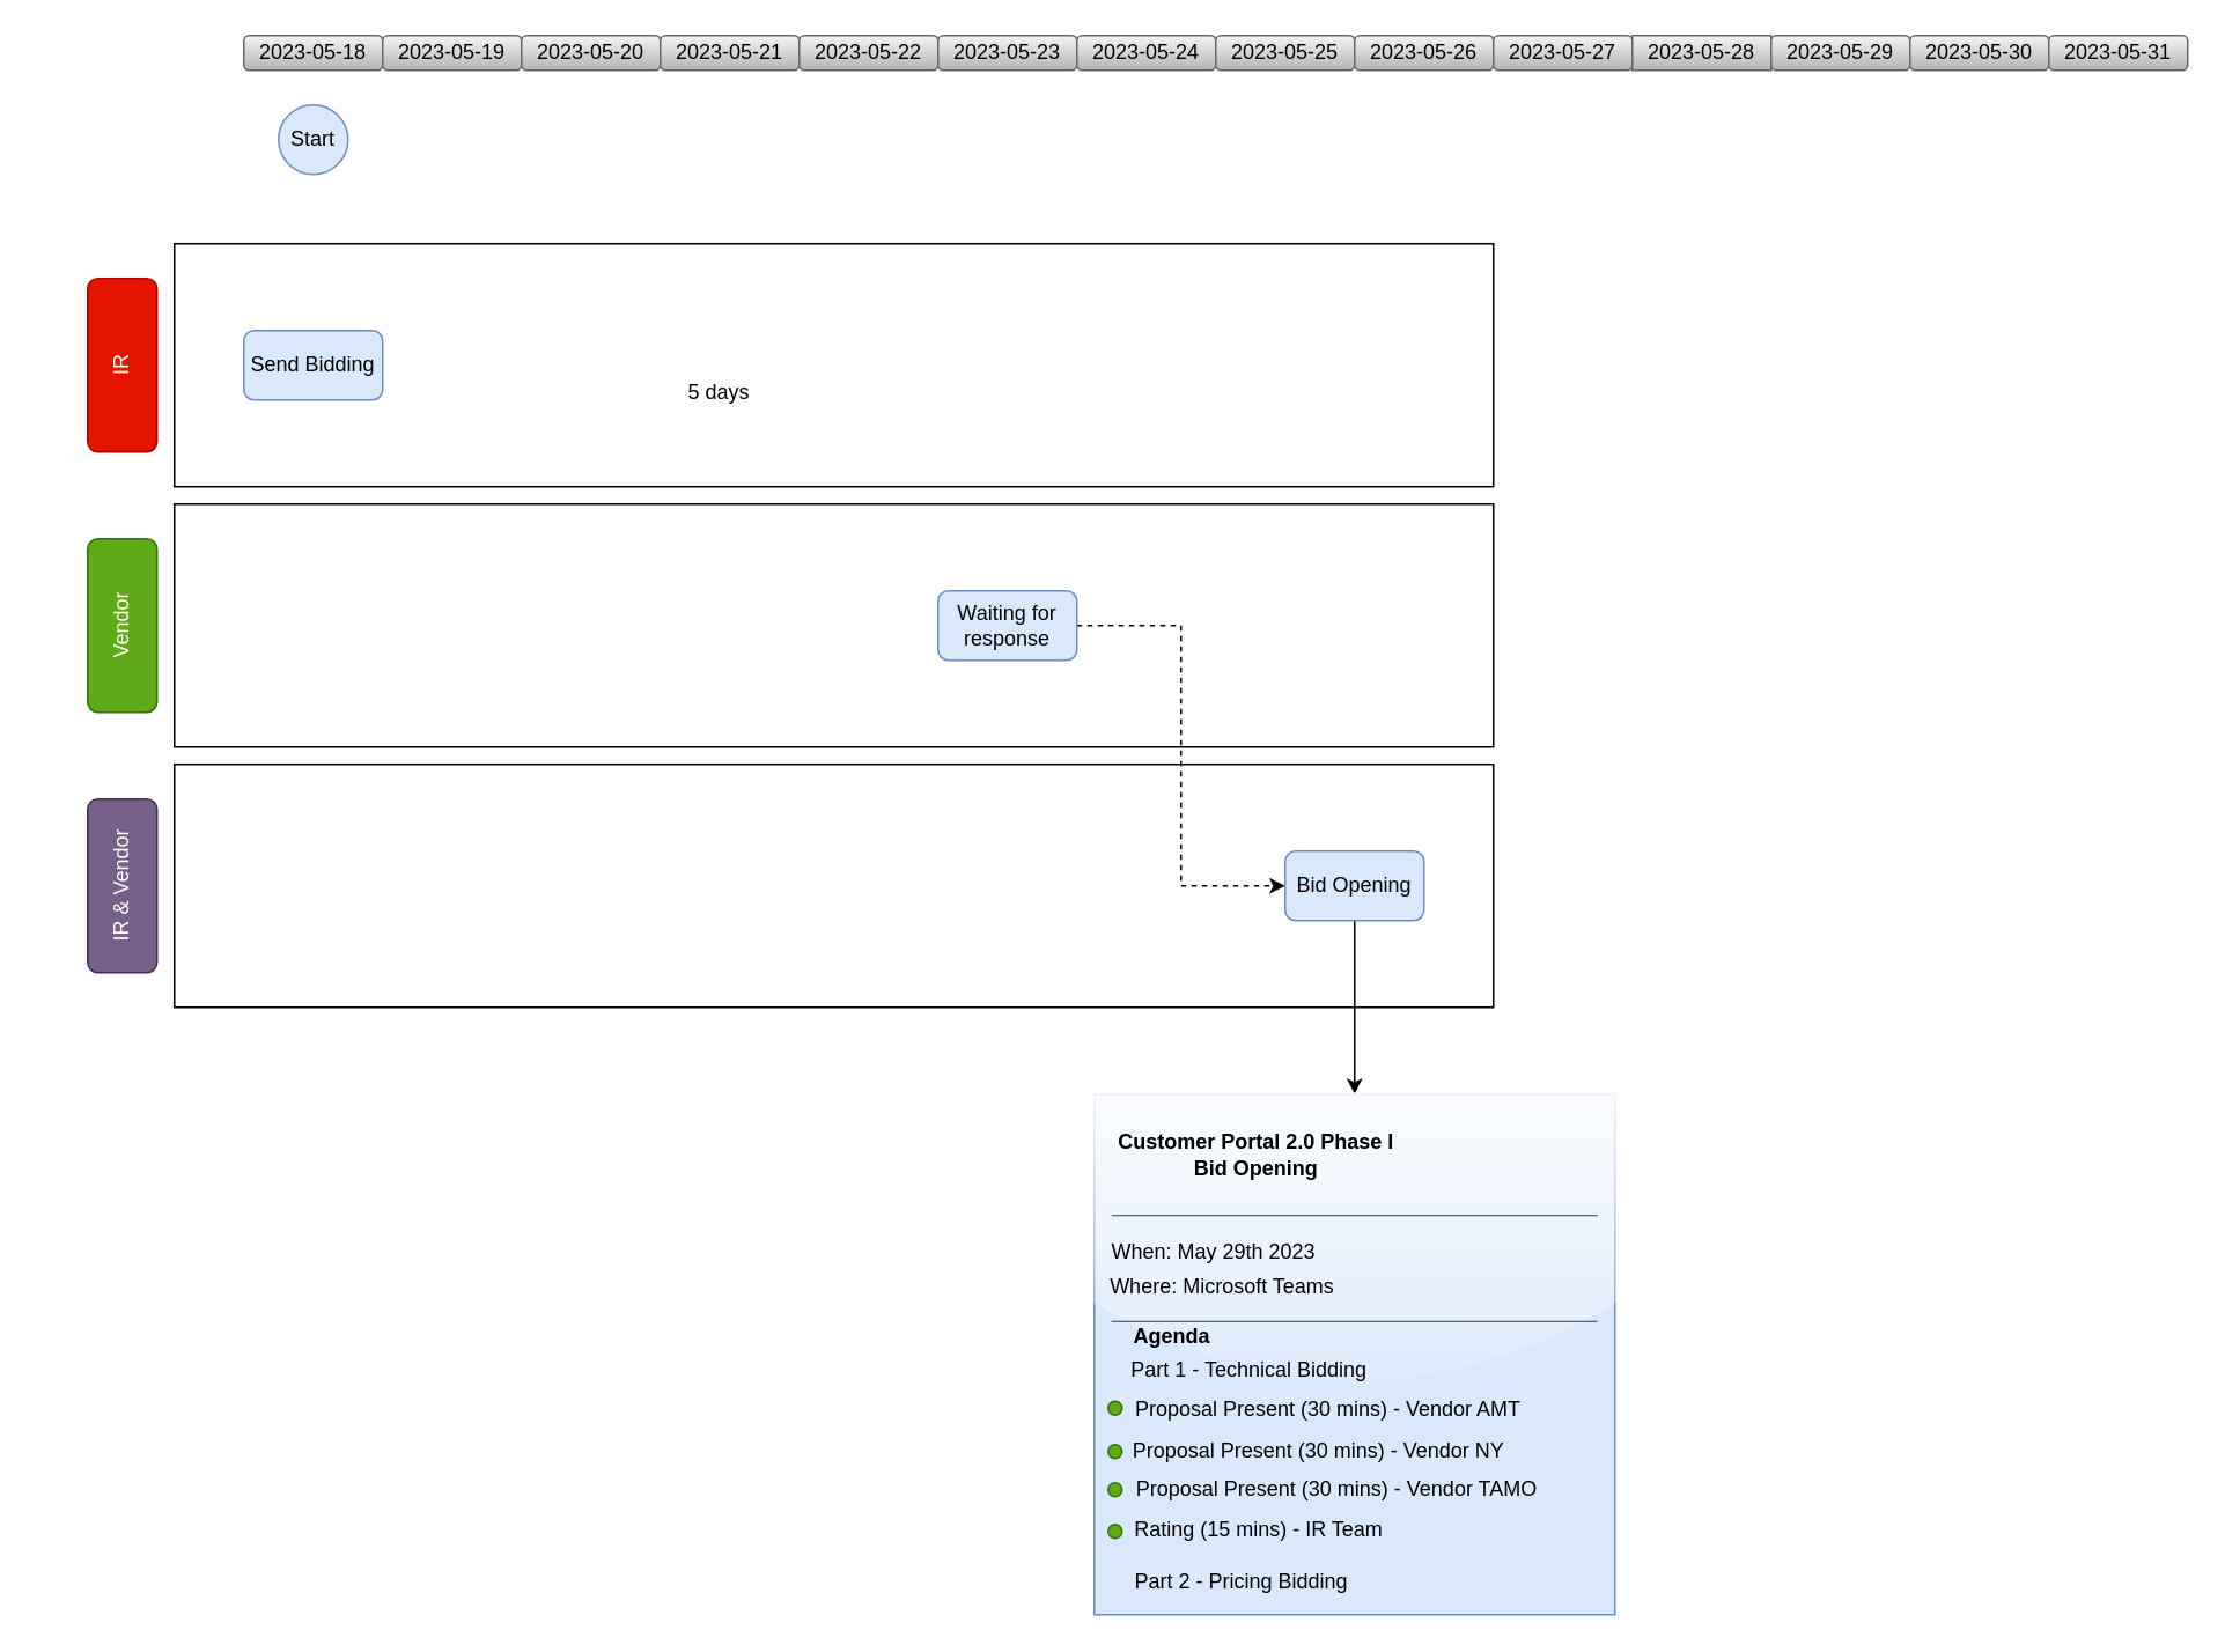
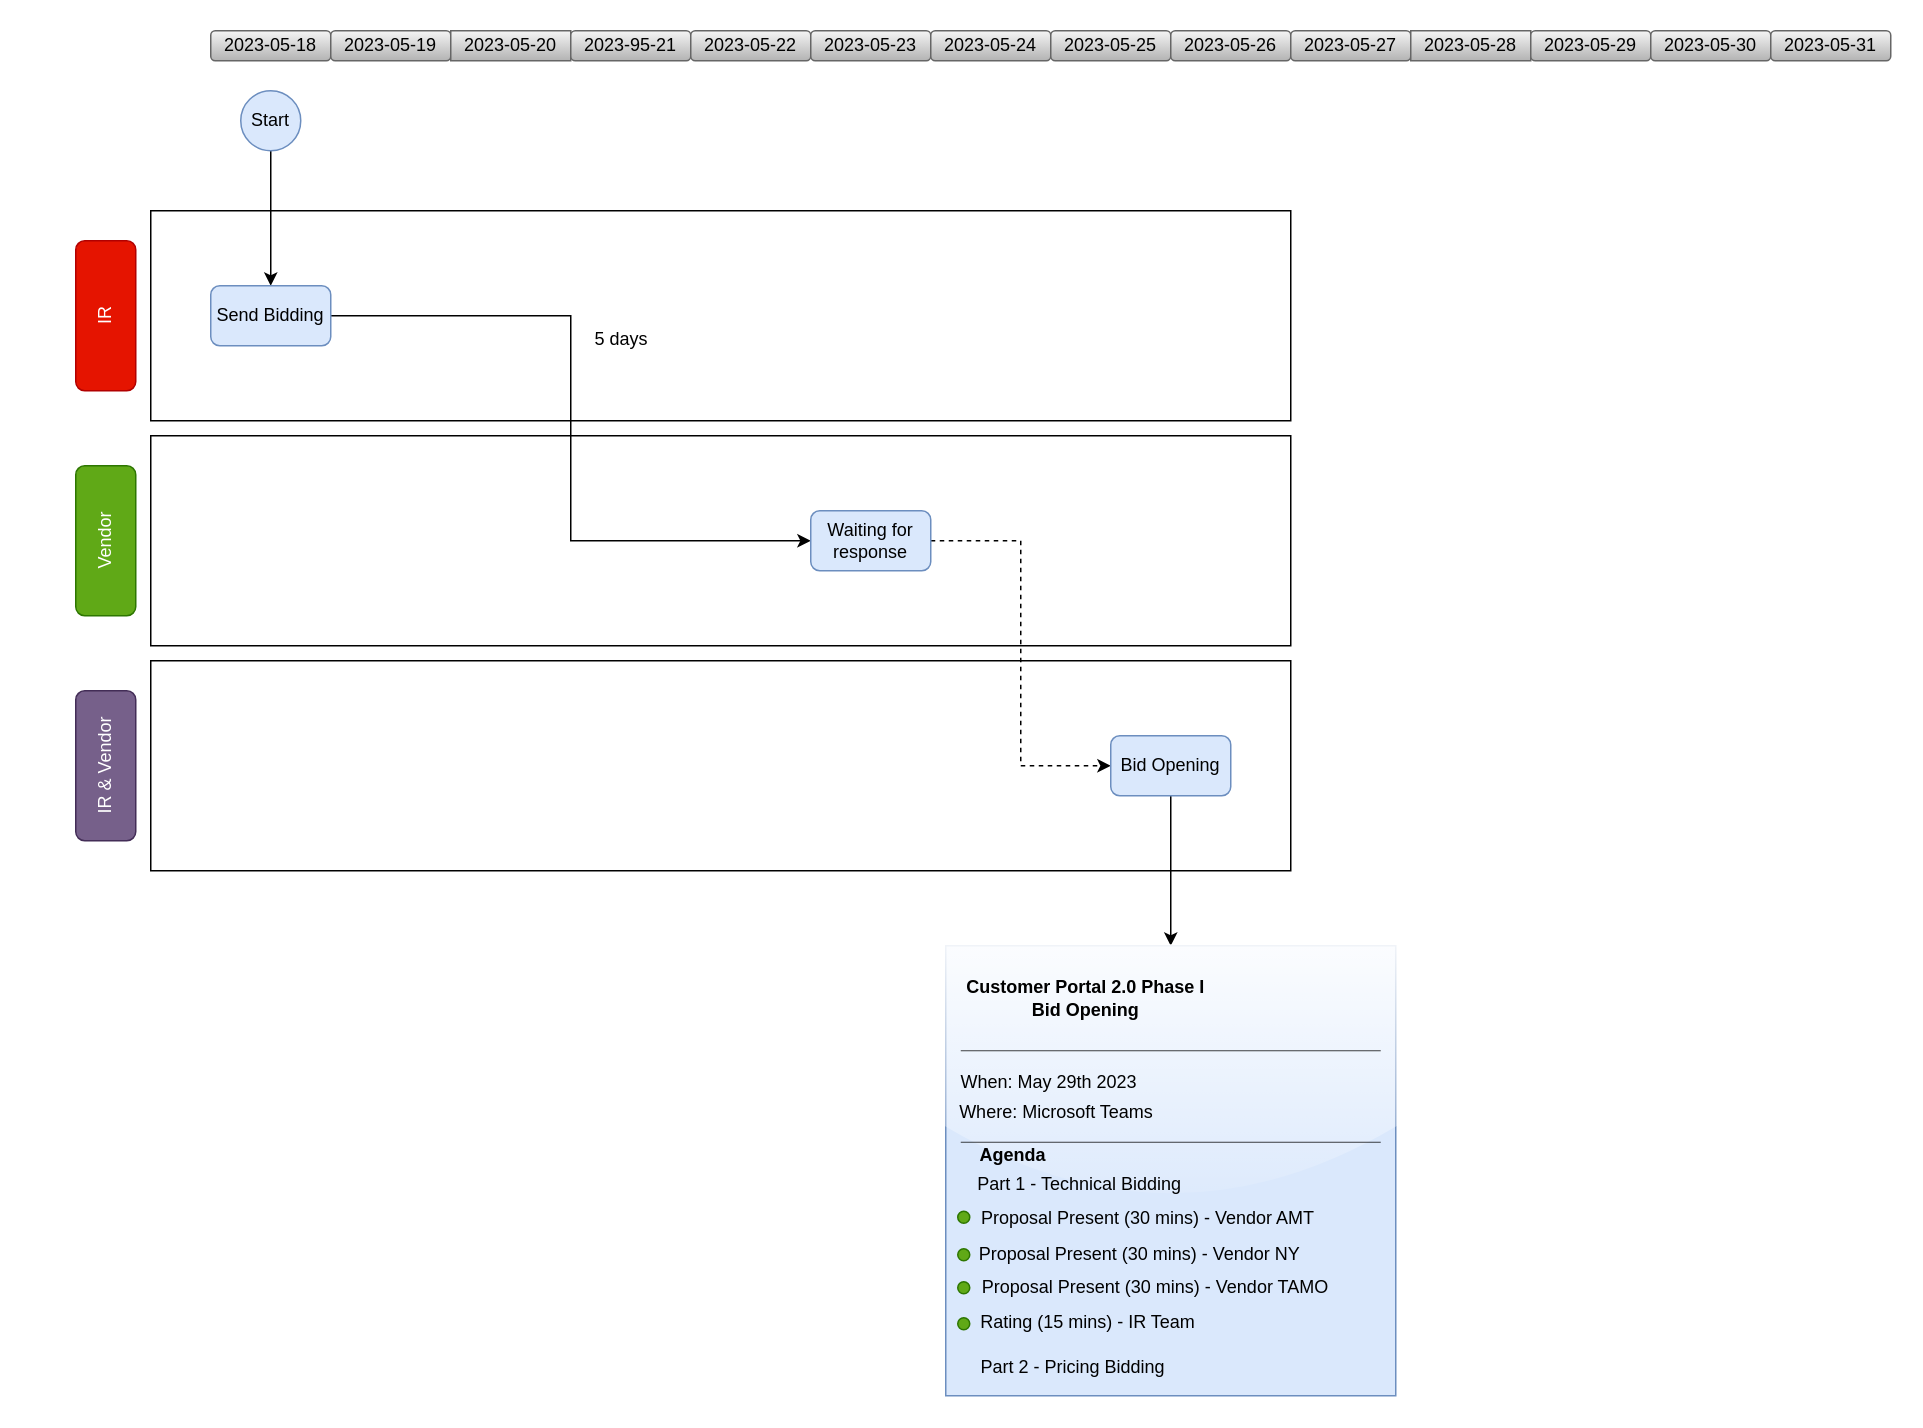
  <mxCell id="0" />
  <mxCell id="1" parent="0" />
  <mxCell id="2" value="" style="rounded=0;whiteSpace=wrap;html=1;" vertex="1" parent="1"><mxGeometry x="100" y="440" width="760" height="140" as="geometry" /></mxCell>
  <mxCell id="3" value="" style="rounded=0;whiteSpace=wrap;html=1;" vertex="1" parent="1"><mxGeometry x="100" y="290" width="760" height="140" as="geometry" /></mxCell>
  <mxCell id="4" value="" style="rounded=0;whiteSpace=wrap;html=1;" vertex="1" parent="1"><mxGeometry x="100" y="140" width="760" height="140" as="geometry" /></mxCell>
+ <mxCell id="5" style="edgeStyle=orthogonalEdgeStyle;rounded=0;orthogonalLoop=1;jettySize=auto;html=1;exitX=0.5;exitY=1;exitDx=0;exitDy=0;" edge="1" parent="1" source="6" target="8"><mxGeometry relative="1" as="geometry" /></mxCell>
  <mxCell id="6" value="Start" style="ellipse;whiteSpace=wrap;html=1;aspect=fixed;fillColor=#dae8fc;strokeColor=#6c8ebf;" vertex="1" parent="1"><mxGeometry x="160" y="60" width="40" height="40" as="geometry" /></mxCell>
+ <mxCell id="7" style="edgeStyle=orthogonalEdgeStyle;rounded=0;orthogonalLoop=1;jettySize=auto;html=1;exitX=1;exitY=0.5;exitDx=0;exitDy=0;entryX=0;entryY=0.5;entryDx=0;entryDy=0;" edge="1" parent="1" source="8" target="20"><mxGeometry relative="1" as="geometry" /></mxCell>
  <mxCell id="8" value="Send Bidding" style="rounded=1;whiteSpace=wrap;html=1;fillColor=#dae8fc;strokeColor=#6c8ebf;" vertex="1" parent="1"><mxGeometry x="140" y="190" width="80" height="40" as="geometry" /></mxCell>
  <mxCell id="9" value="IR" style="rounded=1;whiteSpace=wrap;html=1;fillColor=#e51400;strokeColor=#B20000;rotation=-90;fontColor=#ffffff;fontStyle=0" vertex="1" parent="1"><mxGeometry x="20" y="190" width="100" height="40" as="geometry" /></mxCell>
  <mxCell id="10" value="2023-05-18" style="rounded=1;whiteSpace=wrap;html=1;fillColor=#f5f5f5;gradientColor=#b3b3b3;strokeColor=#666666;" vertex="1" parent="1"><mxGeometry x="140" width="80" height="20" as="geometry" y="20" /></mxCell>
  <mxCell id="11" value="2023-05-19" style="rounded=1;whiteSpace=wrap;html=1;fillColor=#f5f5f5;gradientColor=#b3b3b3;strokeColor=#666666;" vertex="1" parent="1"><mxGeometry x="220" width="80" height="20" as="geometry" y="20" /></mxCell>
- <mxCell id="12" value="2023-05-20" style="rounded=1;whiteSpace=wrap;html=1;fillColor=#f5f5f5;gradientColor=#b3b3b3;strokeColor=#666666;" vertex="1" parent="1"><mxGeometry x="300" width="80" height="20" as="geometry" y="20" /></mxCell>
- <mxCell id="13" value="2023-05-21" style="rounded=1;whiteSpace=wrap;html=1;fillColor=#f5f5f5;gradientColor=#b3b3b3;strokeColor=#666666;" vertex="1" parent="1"><mxGeometry x="380" width="80" height="20" as="geometry" y="20" /></mxCell>
+ <mxCell id="12" value="2023-05-20" style="whiteSpace=wrap;html=1;fillColor=#f5f5f5;gradientColor=#b3b3b3;strokeColor=#666666;rounded=0;" vertex="1" parent="1"><mxGeometry x="300" width="80" height="20" as="geometry" y="20" /></mxCell>
+ <mxCell id="13" value="2023-95-21" style="rounded=1;whiteSpace=wrap;html=1;fillColor=#f5f5f5;gradientColor=#b3b3b3;strokeColor=#666666;" vertex="1" parent="1"><mxGeometry x="380" width="80" height="20" as="geometry" y="20" /></mxCell>
  <mxCell id="14" value="2023-05-22" style="rounded=1;whiteSpace=wrap;html=1;fillColor=#f5f5f5;gradientColor=#b3b3b3;strokeColor=#666666;" vertex="1" parent="1"><mxGeometry x="460" width="80" height="20" as="geometry" y="20" /></mxCell>
  <mxCell id="15" value="2023-05-23" style="rounded=1;whiteSpace=wrap;html=1;fillColor=#f5f5f5;gradientColor=#b3b3b3;strokeColor=#666666;" vertex="1" parent="1"><mxGeometry x="540" width="80" height="20" as="geometry" y="20" /></mxCell>
  <mxCell id="16" value="2023-05-24" style="rounded=1;whiteSpace=wrap;html=1;fillColor=#f5f5f5;gradientColor=#b3b3b3;strokeColor=#666666;" vertex="1" parent="1"><mxGeometry x="620" width="80" height="20" as="geometry" y="20" /></mxCell>
  <mxCell id="17" value="2023-05-25" style="rounded=1;whiteSpace=wrap;html=1;fillColor=#f5f5f5;gradientColor=#b3b3b3;strokeColor=#666666;" vertex="1" parent="1"><mxGeometry x="700" width="80" height="20" as="geometry" y="20" /></mxCell>
  <mxCell id="18" value="Vendor" style="rounded=1;whiteSpace=wrap;html=1;fillColor=#60a917;strokeColor=#2D7600;rotation=-90;fontStyle=0;fontColor=#ffffff;" vertex="1" parent="1"><mxGeometry x="20" y="340" width="100" height="40" as="geometry" /></mxCell>
  <mxCell id="19" style="edgeStyle=orthogonalEdgeStyle;rounded=0;orthogonalLoop=1;jettySize=auto;html=1;exitX=1;exitY=0.5;exitDx=0;exitDy=0;entryX=0;entryY=0.5;entryDx=0;entryDy=0;dashed=1;" edge="1" parent="1" source="20" target="28"><mxGeometry relative="1" as="geometry" /></mxCell>
  <mxCell id="20" value="Waiting for response" style="rounded=1;whiteSpace=wrap;html=1;fillColor=#dae8fc;strokeColor=#6c8ebf;" vertex="1" parent="1"><mxGeometry x="540" y="340" width="80" height="40" as="geometry" /></mxCell>
  <mxCell id="21" value="5 days" style="text;html=1;strokeColor=none;fillColor=none;align=center;verticalAlign=middle;whiteSpace=wrap;rounded=0;" vertex="1" parent="1"><mxGeometry x="384" y="211" width="60" height="30" as="geometry" /></mxCell>
  <mxCell id="22" value="IR &amp;amp; Vendor" style="rounded=1;whiteSpace=wrap;html=1;fillColor=#76608a;strokeColor=#432D57;rotation=-90;fontStyle=0;fontColor=#ffffff;" vertex="1" parent="1"><mxGeometry x="20" y="490" width="100" height="40" as="geometry" /></mxCell>
  <mxCell id="23" value="2023-05-26" style="rounded=1;whiteSpace=wrap;html=1;fillColor=#f5f5f5;gradientColor=#b3b3b3;strokeColor=#666666;" vertex="1" parent="1"><mxGeometry x="780" width="80" height="20" as="geometry" y="20" /></mxCell>
  <mxCell id="24" value="2023-05-27" style="rounded=1;whiteSpace=wrap;html=1;fillColor=#f5f5f5;gradientColor=#b3b3b3;strokeColor=#666666;" vertex="1" parent="1"><mxGeometry x="860" width="80" height="20" as="geometry" y="20" /></mxCell>
  <mxCell id="25" value="2023-05-28" style="whiteSpace=wrap;html=1;fillColor=#f5f5f5;gradientColor=#b3b3b3;strokeColor=#666666;rounded=0;" vertex="1" parent="1"><mxGeometry x="940" width="80" height="20" as="geometry" y="20" /></mxCell>
  <mxCell id="26" value="2023-05-29" style="rounded=1;whiteSpace=wrap;html=1;fillColor=#f5f5f5;gradientColor=#b3b3b3;strokeColor=#666666;" vertex="1" parent="1"><mxGeometry x="1020" width="80" height="20" as="geometry" y="20" /></mxCell>
  <mxCell id="27" style="edgeStyle=orthogonalEdgeStyle;rounded=0;orthogonalLoop=1;jettySize=auto;html=1;exitX=0.5;exitY=1;exitDx=0;exitDy=0;" edge="1" parent="1" source="28" target="30"><mxGeometry relative="1" as="geometry" /></mxCell>
  <mxCell id="28" value="Bid Opening" style="rounded=1;whiteSpace=wrap;html=1;fillColor=#dae8fc;strokeColor=#6c8ebf;" vertex="1" parent="1"><mxGeometry x="740" y="490" width="80" height="40" as="geometry" /></mxCell>
  <mxCell id="29" value="2023-05-30" style="rounded=1;whiteSpace=wrap;html=1;fillColor=#f5f5f5;gradientColor=#b3b3b3;strokeColor=#666666;" vertex="1" parent="1"><mxGeometry x="1100" width="80" height="20" as="geometry" y="20" /></mxCell>
  <mxCell id="30" value="" style="rounded=0;whiteSpace=wrap;html=1;glass=1;labelBackgroundColor=none;fillColor=#dae8fc;gradientColor=none;strokeColor=#6c8ebf;" vertex="1" parent="1"><mxGeometry x="630" y="630" width="300" height="300" as="geometry" /></mxCell>
  <mxCell id="31" value="&lt;b&gt;Customer Portal 2.0 Phase I Bid Opening&lt;/b&gt;" style="text;html=1;strokeColor=none;fillColor=none;align=center;verticalAlign=middle;whiteSpace=wrap;rounded=0;labelBackgroundColor=none;" vertex="1" parent="1"><mxGeometry x="637" y="650" width="173" height="30" as="geometry" /></mxCell>
  <mxCell id="32" value="&lt;b&gt;Agenda&lt;/b&gt;" style="text;html=1;strokeColor=none;fillColor=none;align=center;verticalAlign=middle;whiteSpace=wrap;rounded=0;labelBackgroundColor=none;" vertex="1" parent="1"><mxGeometry x="650" y="760" width="50" height="20" as="geometry" /></mxCell>
  <mxCell id="33" value="Proposal Present (30 mins) - Vendor AMT" style="text;html=1;strokeColor=none;fillColor=none;align=center;verticalAlign=middle;whiteSpace=wrap;rounded=0;labelBackgroundColor=none;" vertex="1" parent="1"><mxGeometry x="650" y="797" width="230" height="30" as="geometry" /></mxCell>
  <mxCell id="34" value="" style="ellipse;whiteSpace=wrap;html=1;aspect=fixed;labelBackgroundColor=none;strokeColor=#2D7600;fillColor=#60a917;fontColor=#ffffff;" vertex="1" parent="1"><mxGeometry x="638" y="807" width="8" height="8" as="geometry" /></mxCell>
  <mxCell id="35" value="Proposal Present (30 mins) - Vendor NY" style="text;html=1;strokeColor=none;fillColor=none;align=center;verticalAlign=middle;whiteSpace=wrap;rounded=0;labelBackgroundColor=none;" vertex="1" parent="1"><mxGeometry x="649" y="821" width="221" height="30" as="geometry" /></mxCell>
  <mxCell id="36" value="" style="ellipse;whiteSpace=wrap;html=1;aspect=fixed;labelBackgroundColor=none;strokeColor=#2D7600;fillColor=#60a917;fontColor=#ffffff;" vertex="1" parent="1"><mxGeometry x="638" y="832" width="8" height="8" as="geometry" /></mxCell>
  <mxCell id="37" value="Proposal Present (30 mins) - Vendor TAMO" style="text;html=1;strokeColor=none;fillColor=none;align=center;verticalAlign=middle;whiteSpace=wrap;rounded=0;labelBackgroundColor=none;" vertex="1" parent="1"><mxGeometry x="650" y="843" width="240" height="30" as="geometry" /></mxCell>
  <mxCell id="38" value="" style="ellipse;whiteSpace=wrap;html=1;aspect=fixed;labelBackgroundColor=none;strokeColor=#2D7600;fillColor=#60a917;fontColor=#ffffff;" vertex="1" parent="1"><mxGeometry x="638" y="854" width="8" height="8" as="geometry" /></mxCell>
  <mxCell id="39" value="" style="endArrow=none;html=1;rounded=0;strokeWidth=0.5;labelBackgroundColor=none;fontColor=default;" edge="1" parent="1"><mxGeometry width="50" height="50" relative="1" as="geometry"><mxPoint x="640" y="700" as="sourcePoint" /><mxPoint x="920" y="700" as="targetPoint" /></mxGeometry></mxCell>
  <mxCell id="40" value="When: May 29th 2023" style="text;html=1;strokeColor=none;fillColor=none;align=center;verticalAlign=middle;whiteSpace=wrap;rounded=0;labelBackgroundColor=none;" vertex="1" parent="1"><mxGeometry x="638" y="711" width="122" height="20" as="geometry" /></mxCell>
  <mxCell id="41" value="" style="endArrow=none;html=1;rounded=0;strokeWidth=0.5;labelBackgroundColor=none;fontColor=default;" edge="1" parent="1"><mxGeometry width="50" height="50" relative="1" as="geometry"><mxPoint x="640" y="761" as="sourcePoint" /><mxPoint x="920" y="761" as="targetPoint" /></mxGeometry></mxCell>
  <mxCell id="42" value="Rating (15 mins) - IR Team" style="text;html=1;strokeColor=none;fillColor=none;align=center;verticalAlign=middle;whiteSpace=wrap;rounded=0;labelBackgroundColor=none;" vertex="1" parent="1"><mxGeometry x="650" y="866" width="150" height="30" as="geometry" /></mxCell>
  <mxCell id="43" value="" style="ellipse;whiteSpace=wrap;html=1;aspect=fixed;labelBackgroundColor=none;strokeColor=#2D7600;fillColor=#60a917;fontColor=#ffffff;" vertex="1" parent="1"><mxGeometry x="638" y="878" width="8" height="8" as="geometry" /></mxCell>
  <mxCell id="44" value="Where: Microsoft Teams" style="text;html=1;strokeColor=none;fillColor=none;align=center;verticalAlign=middle;whiteSpace=wrap;rounded=0;labelBackgroundColor=none;" vertex="1" parent="1"><mxGeometry x="638" y="731" width="132" height="20" as="geometry" /></mxCell>
  <mxCell id="45" value="" style="shape=image;html=1;verticalAlign=top;verticalLabelPosition=bottom;labelBackgroundColor=#ffffff;imageAspect=0;aspect=fixed;image=https://cdn0.iconfinder.com/data/icons/logos-microsoft-office-365/128/Microsoft_Office-10-128.png" vertex="1" parent="1"><mxGeometry x="868" y="645" width="40" height="40" as="geometry" /></mxCell>
  <mxCell id="46" value="Part 1 - Technical Bidding" style="text;html=1;strokeColor=none;fillColor=none;align=center;verticalAlign=middle;whiteSpace=wrap;rounded=0;labelBackgroundColor=none;" vertex="1" parent="1"><mxGeometry x="649" y="774" width="141" height="30" as="geometry" /></mxCell>
  <mxCell id="47" value="Part 2 - Pricing Bidding" style="text;html=1;strokeColor=none;fillColor=none;align=center;verticalAlign=middle;whiteSpace=wrap;rounded=0;labelBackgroundColor=none;" vertex="1" parent="1"><mxGeometry x="648.5" y="896" width="131.5" height="30" as="geometry" /></mxCell>
  <mxCell id="48" value="" style="shape=image;html=1;verticalAlign=top;verticalLabelPosition=bottom;labelBackgroundColor=#ffffff;imageAspect=0;aspect=fixed;image=https://cdn4.iconfinder.com/data/icons/business-660/512/12_meeting_business_office_team-128.png" vertex="1" parent="1"><mxGeometry x="890" y="889.5" width="40" height="40" as="geometry" /></mxCell>
  <mxCell id="49" value="2023-05-31" style="rounded=1;whiteSpace=wrap;html=1;fillColor=#f5f5f5;gradientColor=#b3b3b3;strokeColor=#666666;" vertex="1" parent="1"><mxGeometry x="1180" width="80" height="20" as="geometry" y="20" /></mxCell>
